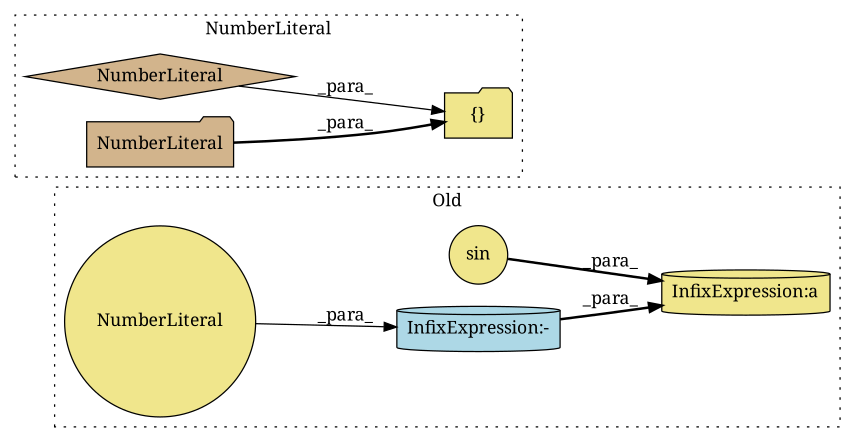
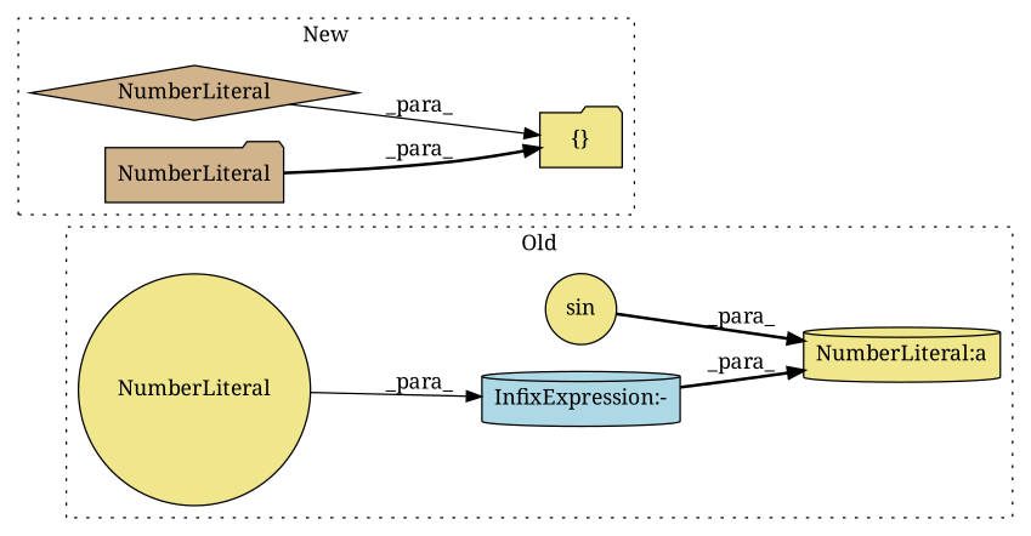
  digraph {
    fontname="Noto Serif"
    rankdir=LR
    node [a=34 fillcolor=khaki fontname="Noto Serif" l=1 shape=circle style=filled]
    edge [fontname="Noto Serif" style=bold]
    n1 [a=32 l="4,1" label=sin s="209,231"]
-   n2 [a=27 l=3 label="InfixExpression:a" s=232 shape=cylinder]
+   n2 [a=27 l=3 label="NumberLiteral:a" s=232 shape=cylinder]
    n3 [a=38 fillcolor=lightblue label="InfixExpression:-" s=245 shape=cylinder]
    n4 [label=NumberLiteral s=246]
    n5 [a=4 l="1,1" label="{}" s="184,194" shape=folder]
    n6 [fillcolor=tan label=NumberLiteral s=193 shape=diamond]
    n7 [fillcolor=tan label=NumberLiteral s=187 shape=folder]
    subgraph cluster_1 {
      label=Old
      style=dotted
      n1
      n2
      n3
      n4
    }
    subgraph cluster_2 {
-     label=NumberLiteral
+     label=New
      style=dotted
      n5
      n6
      n7
    }
    n1 -> n2 [label=_para_]
    n3 -> n2 [label=_para_]
    n4 -> n3 [label=_para_ style=solid]
    n6 -> n5 [label=_para_ style=solid]
    n7 -> n5 [label=_para_]
  }
